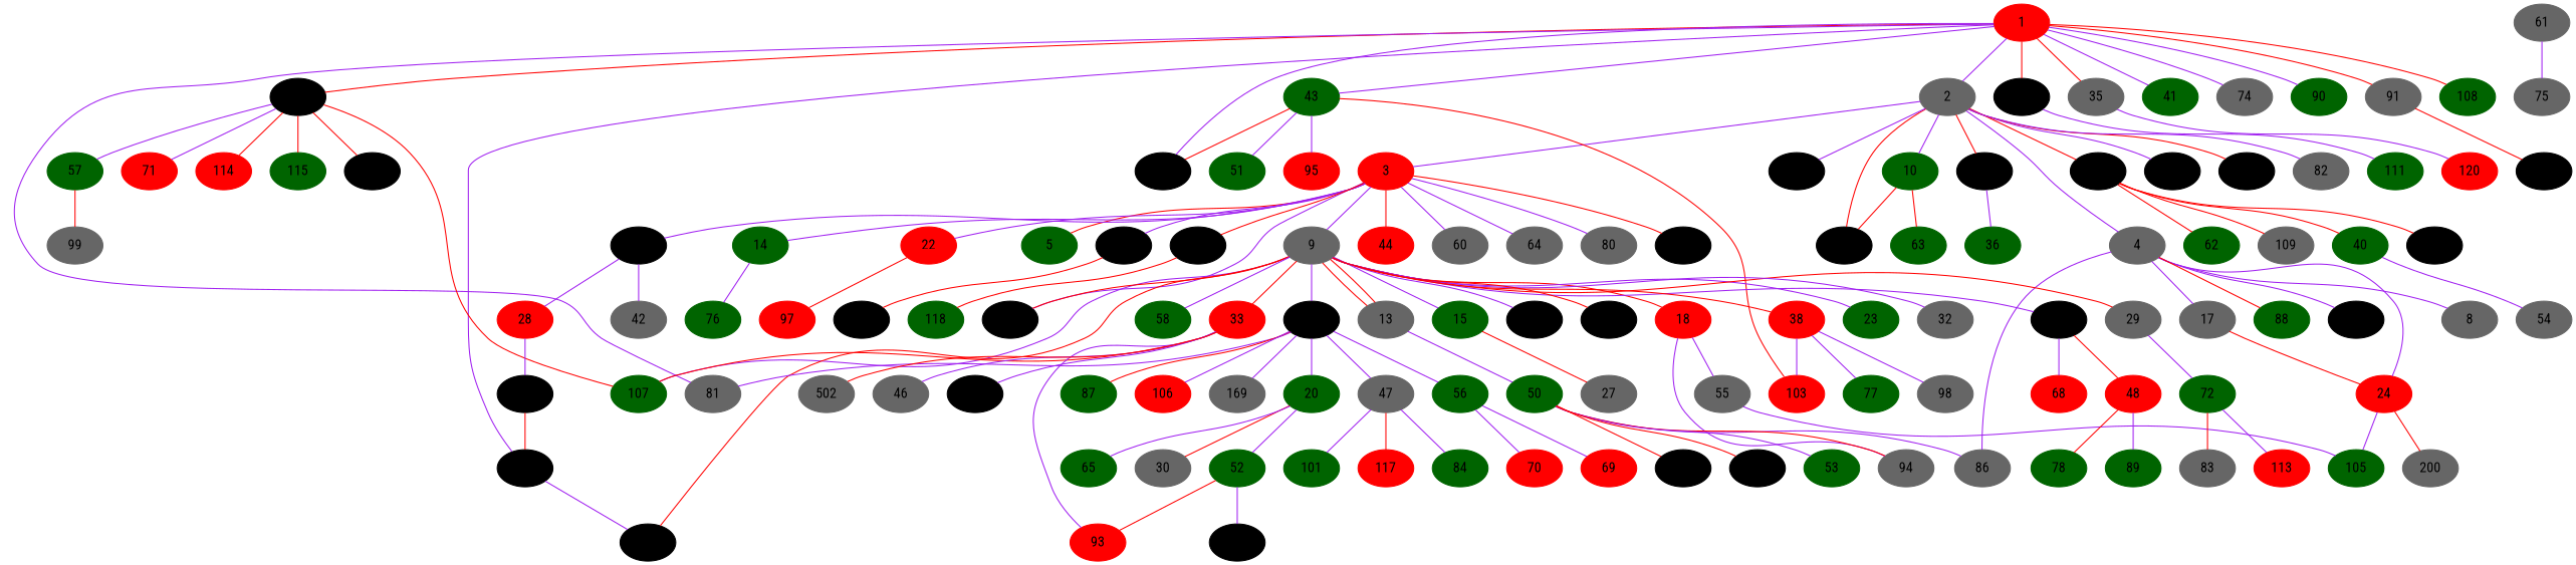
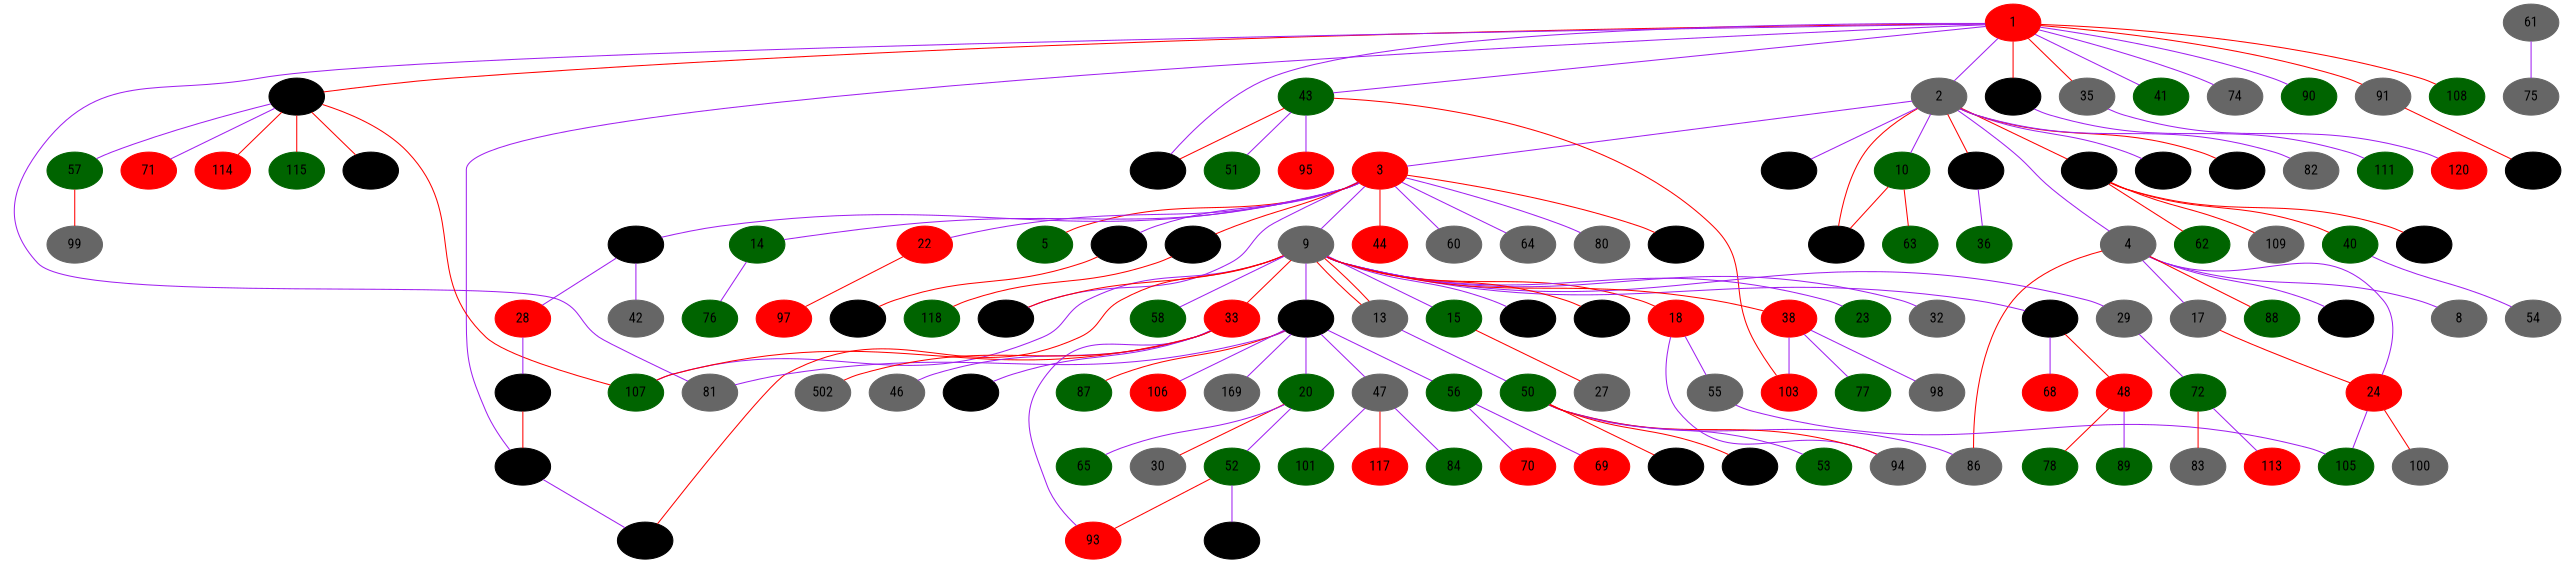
  graph {
    fontname="Roboto Condensed"
    node [color=darkgreen fontname="Roboto Condensed" style=filled]
    edge [color=purple fontname="Roboto Condensed"]
    1 [color=red]
    2 [color=gray40]
    7 [color=black]
    31 [color=black]
    35 [color=gray40]
    41
    43
    73 [color=black]
    74 [color=gray40]
    81 [color=gray40]
    90
    91 [color=gray40]
    108
    112 [color=black]
    3 [color=red]
    4 [color=gray40]
    10
    12 [color=black]
    21 [color=black]
    34 [color=black]
    49 [color=black]
    59 [color=black]
    82 [color=gray40]
    116 [color=black]
    39 [color=black]
    57
    71 [color=red]
    107
    114 [color=red]
    115
    111
    120 [color=red]
    103 [color=red]
    51
    95 [color=red]
    123 [color=black]
    104 [color=black]
    5
    9 [color=gray40]
    14
    16 [color=black]
    19 [color=black]
    22 [color=red]
    25 [color=black]
    37 [color=black]
    44 [color=red]
    60 [color=gray40]
    64 [color=gray40]
    80 [color=gray40]
    121 [color=black]
    6 [color=black]
    8 [color=gray40]
    24 [color=red]
    86 [color=gray40]
    88
    17 [color=gray40]
    63
    36
    40
    45 [color=black]
    62
    109 [color=gray40]
    61 [color=gray40]
    75 [color=gray40]
    11 [color=black]
    13 [color=gray40]
    15
    18 [color=red]
    23
    26 [color=black]
    29 [color=gray40]
    32 [color=gray40]
    33 [color=red]
    38 [color=red]
    58
    66 [color=black]
    122 [color=black]
    76
    28 [color=red]
    42 [color=gray40]
    97 [color=red]
    92 [color=black]
    118
-   100 [color=gray40 label=200]
+   100 [color=gray40]
    105
    99 [color=gray40]
    47 [color=gray40]
    20
    56
    87
    106 [color=red]
    n92 [color=gray40 label=169]
    50
    27 [color=gray40]
    55 [color=gray40]
    94 [color=gray40]
    48 [color=red]
    68 [color=red]
    72
    46 [color=gray40]
    93 [color=red]
    96 [color=black]
    n103 [color=gray40 label=502]
    77
    98 [color=gray40]
    84
    101
    117 [color=red]
    30 [color=gray40]
    52
    65
    69 [color=red]
    70 [color=red]
    53
    79 [color=black]
    85 [color=black]
    67 [color=black]
    110 [color=black]
    78
    89
    83 [color=gray40]
    113 [color=red]
    54 [color=gray40]
    1 -- 2
    1 -- 7 [color=red]
    1 -- 31 [color=red]
    1 -- 35 [color=red]
    1 -- 41
    1 -- 43
    1 -- 73
    1 -- 74
    1 -- 81
    1 -- 90
    1 -- 91 [color=red]
    1 -- 108 [color=red]
    1 -- 112
    2 -- 3
    2 -- 4
    2 -- 10
    2 -- 12 [color=red]
    2 -- 21 [color=red]
    2 -- 34 [color=red]
    2 -- 49
    2 -- 59 [color=red]
    2 -- 82
    2 -- 116
    7 -- 39 [color=red]
    7 -- 57
    7 -- 71
    7 -- 107 [color=red]
    7 -- 114 [color=red]
    7 -- 115 [color=red]
    31 -- 111
    35 -- 120
    43 -- 112 [color=red]
    43 -- 103 [color=red]
    43 -- 51
    43 -- 95
    73 -- 123
    91 -- 104 [color=red]
    3 -- 5 [color=red]
    3 -- 9
    3 -- 14
    3 -- 16
    3 -- 19
    3 -- 22
    3 -- 25
    3 -- 37 [color=red]
    3 -- 44 [color=red]
    3 -- 60
    3 -- 64
    3 -- 80
    3 -- 121 [color=red]
    4 -- 6
    4 -- 8
    4 -- 24
-   4 -- 86
+   4 -- 86 [color=red]
    4 -- 88 [color=red]
    4 -- 17
    10 -- 21 [color=red]
    10 -- 63 [color=red]
    12 -- 36
    34 -- 40 [color=red]
    34 -- 45 [color=red]
    34 -- 62 [color=red]
    34 -- 109 [color=red]
    57 -- 99 [color=red]
    9 -- 107
    9 -- 123 [color=red]
    9 -- 19 [color=red]
    9 -- 11
    9 -- 13 [color=red]
    9 -- 13 [color=red]
    9 -- 15
    9 -- 18 [color=red]
    9 -- 23
    9 -- 26
-   9 -- 29 [color=red]
+   9 -- 29
    9 -- 32
    9 -- 33 [color=red]
    9 -- 38 [color=red]
    9 -- 58
    9 -- 66
    9 -- 122 [color=red]
    14 -- 76
    16 -- 28
    16 -- 42
    22 -- 97 [color=red]
    25 -- 92 [color=red]
    37 -- 118 [color=red]
    24 -- 100 [color=red]
    24 -- 105
    17 -- 24 [color=red]
    40 -- 54
    61 -- 75
    11 -- 81
    11 -- 47
    11 -- 20
    11 -- 56
    11 -- 87 [color=red]
    11 -- 106
    11 -- n92
    13 -- 50
    15 -- 27 [color=red]
    18 -- 55
    18 -- 94
    26 -- 48 [color=red]
    26 -- 68
    29 -- 72
    33 -- 107 [color=red]
    33 -- 46
    33 -- 93
    33 -- 96
    33 -- n103 [color=red]
    38 -- 103
    38 -- 77
    38 -- 98
    28 -- 67
    47 -- 84
    47 -- 101
    47 -- 117 [color=red]
    20 -- 30 [color=red]
    20 -- 52
    20 -- 65
    56 -- 69
    56 -- 70
    50 -- 86
    50 -- 94 [color=red]
    50 -- 53
    50 -- 79 [color=red]
    50 -- 85 [color=red]
    55 -- 105
    48 -- 78 [color=red]
    48 -- 89
    72 -- 83 [color=red]
    72 -- 113
    52 -- 93 [color=red]
    52 -- 110
    67 -- 73 [color=red]
  }
